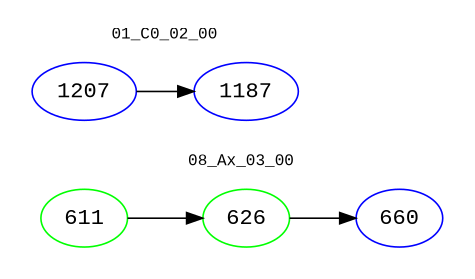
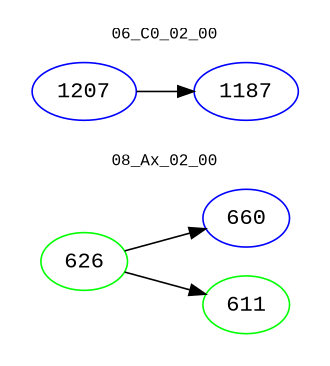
  digraph {
    fontname="Liberation Mono"
    rankdir=LR
    node [color=blue fontname="Liberation Mono"]
    edge [color=black fontname="Liberation Mono"]
    n1 [color=green label=626]
    n2 [color=green label=611]
    n3 [label=660]
    n4 [label=1207]
    n5 [label=1187]
    subgraph cluster_1 {
      color=white
      fontsize=10
-     label="08_Ax_03_00"
+     label="08_Ax_02_00"
      n1
      n2
      n3
    }
    subgraph cluster_2 {
      color=white
      fontsize=10
-     label="01_C0_02_00"
+     label="06_C0_02_00"
      n4
      n5
    }
-   n2 -> n1
+   n1 -> n2
    n1 -> n3
    n4 -> n5
  }
